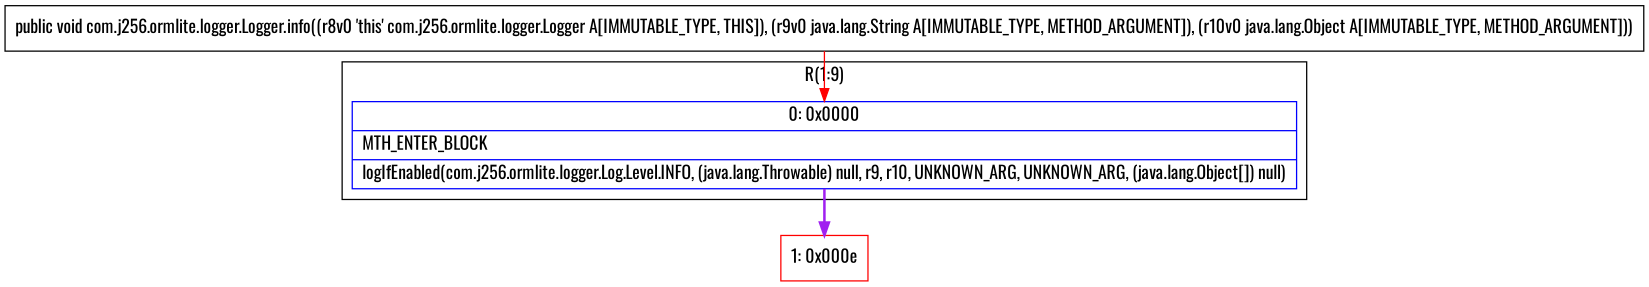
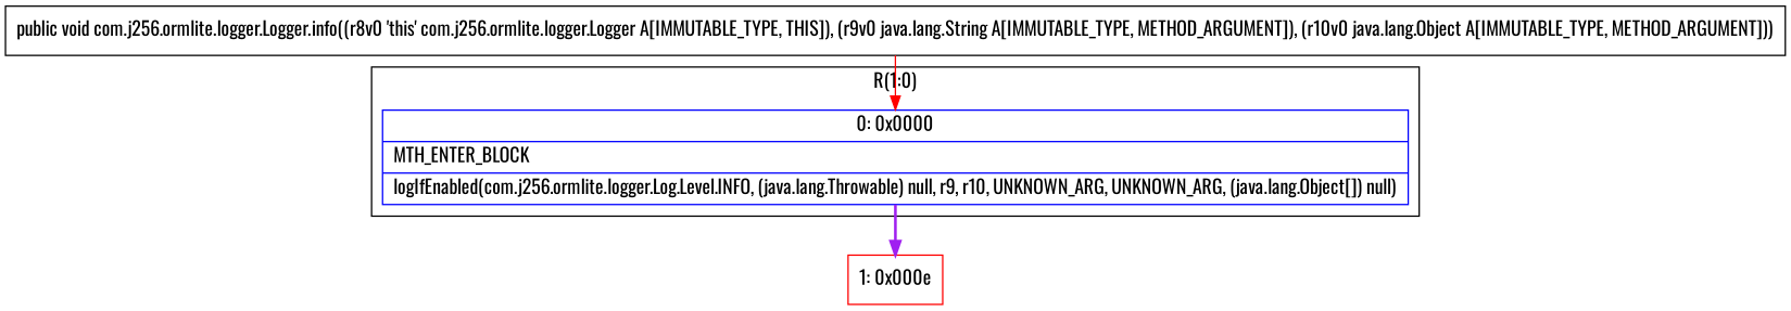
  digraph {
    fontname=Oswald
    node [shape=record fontname=Oswald]
    edge [fontname=Oswald]
    n1 [color=blue label="{0\:\ 0x0000|MTH_ENTER_BLOCK\l|logIfEnabled(com.j256.ormlite.logger.Log.Level.INFO, (java.lang.Throwable) null, r9, r10, UNKNOWN_ARG, UNKNOWN_ARG, (java.lang.Object[]) null)\l}"]
    n2 [color=red label="{1\:\ 0x000e}"]
    n3 [label="{public void com.j256.ormlite.logger.Logger.info((r8v0 'this' com.j256.ormlite.logger.Logger A[IMMUTABLE_TYPE, THIS]), (r9v0 java.lang.String A[IMMUTABLE_TYPE, METHOD_ARGUMENT]), (r10v0 java.lang.Object A[IMMUTABLE_TYPE, METHOD_ARGUMENT])) }"]
    subgraph cluster_1 {
-     label="R(1:9)"
+     label="R(1:0)"
      n1
    }
    n1 -> n2 [color=purple style=bold]
    n3 -> n1 [color=red style=solid]
  }
